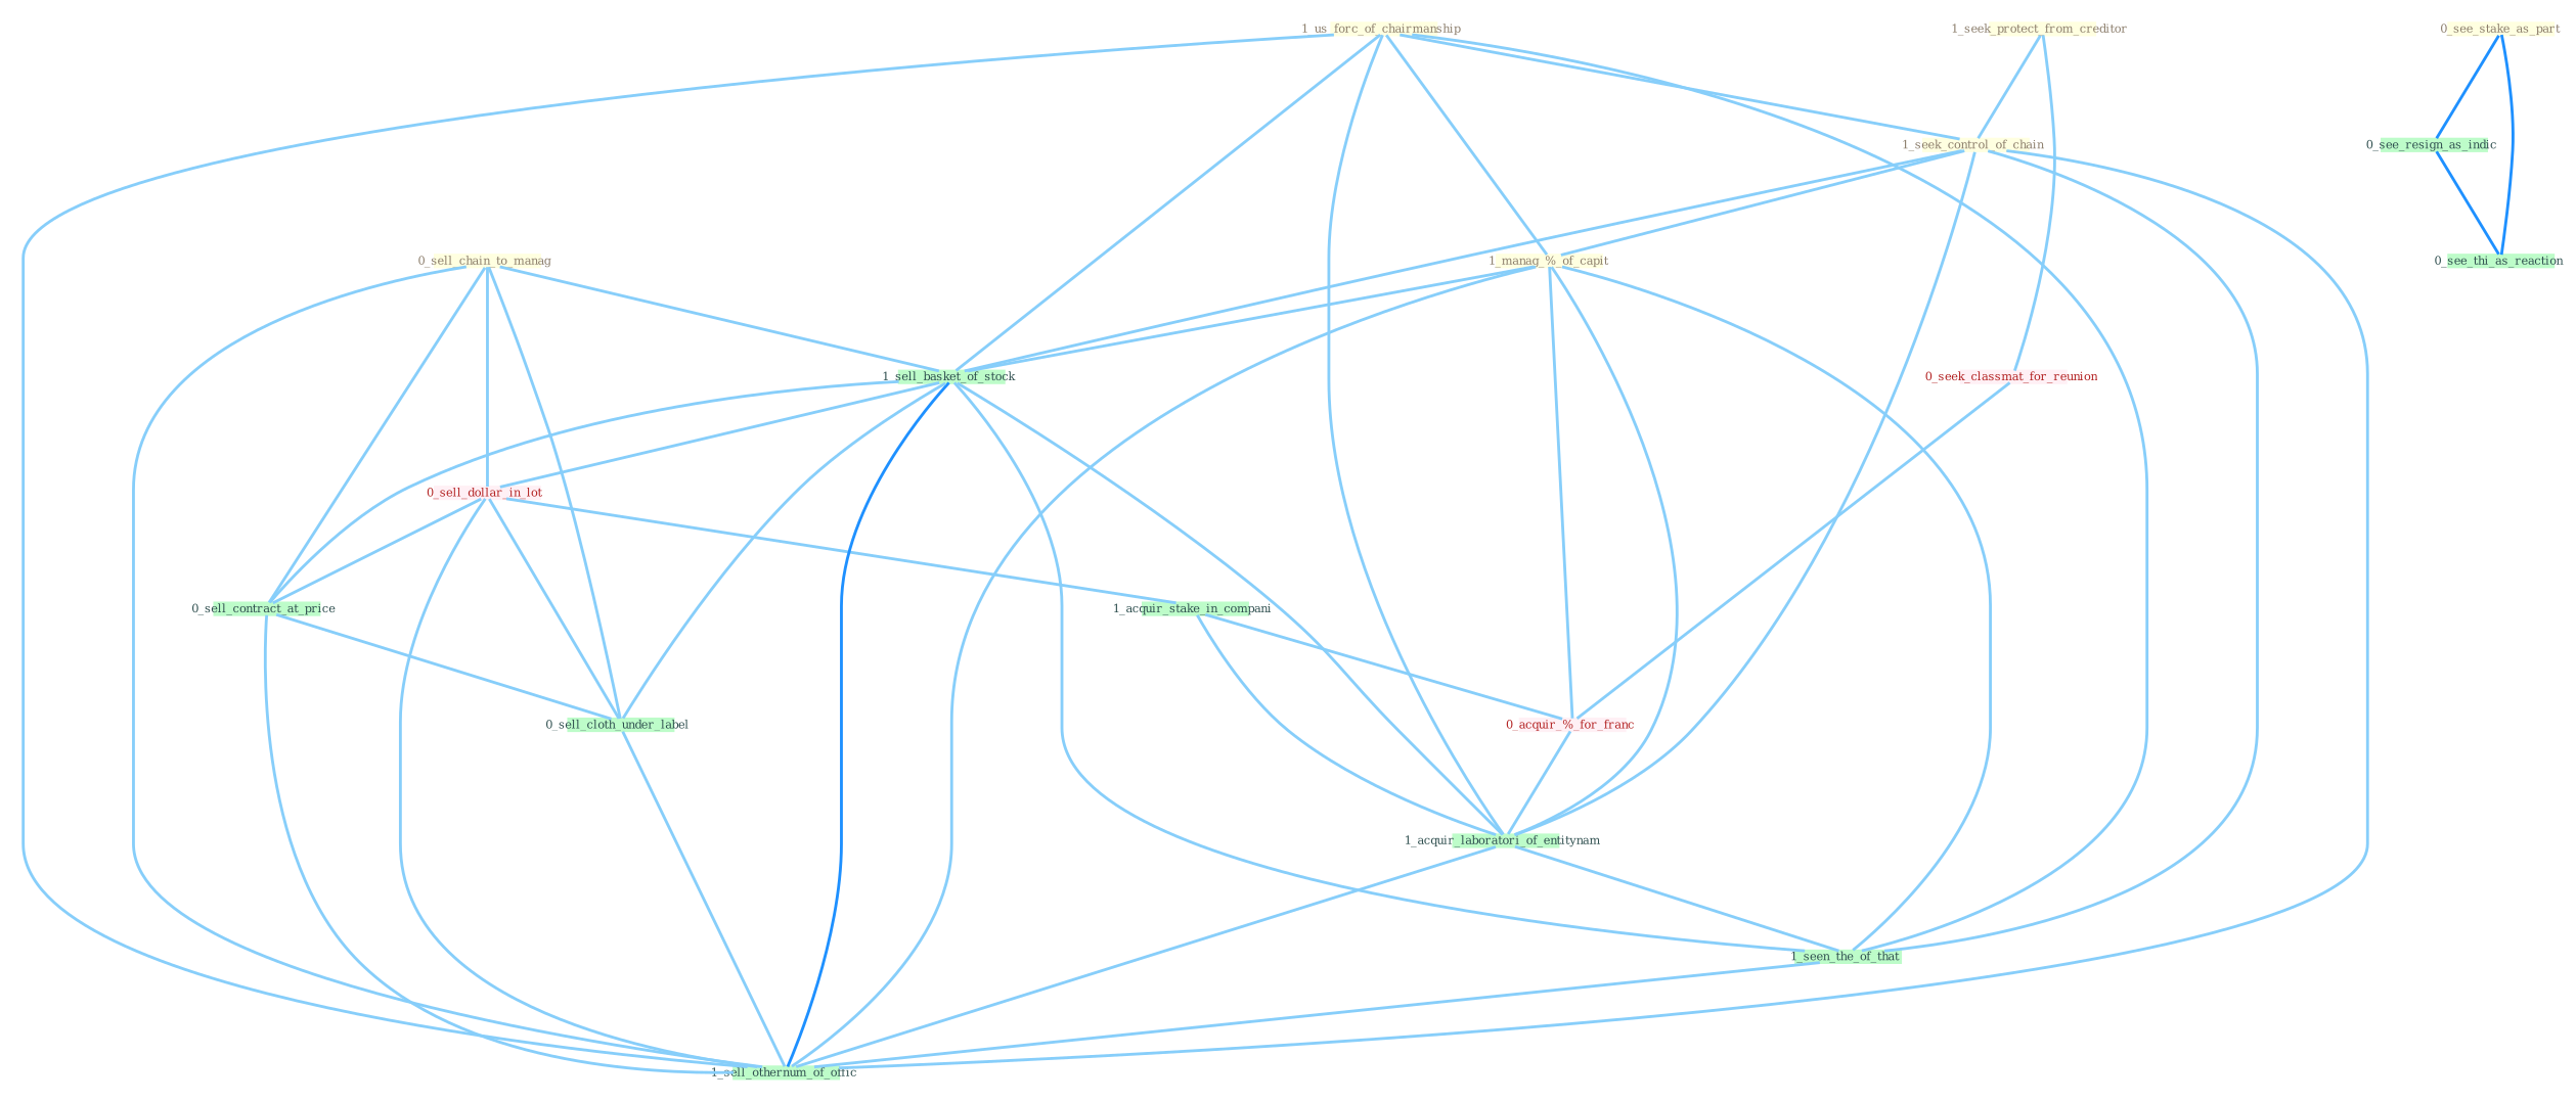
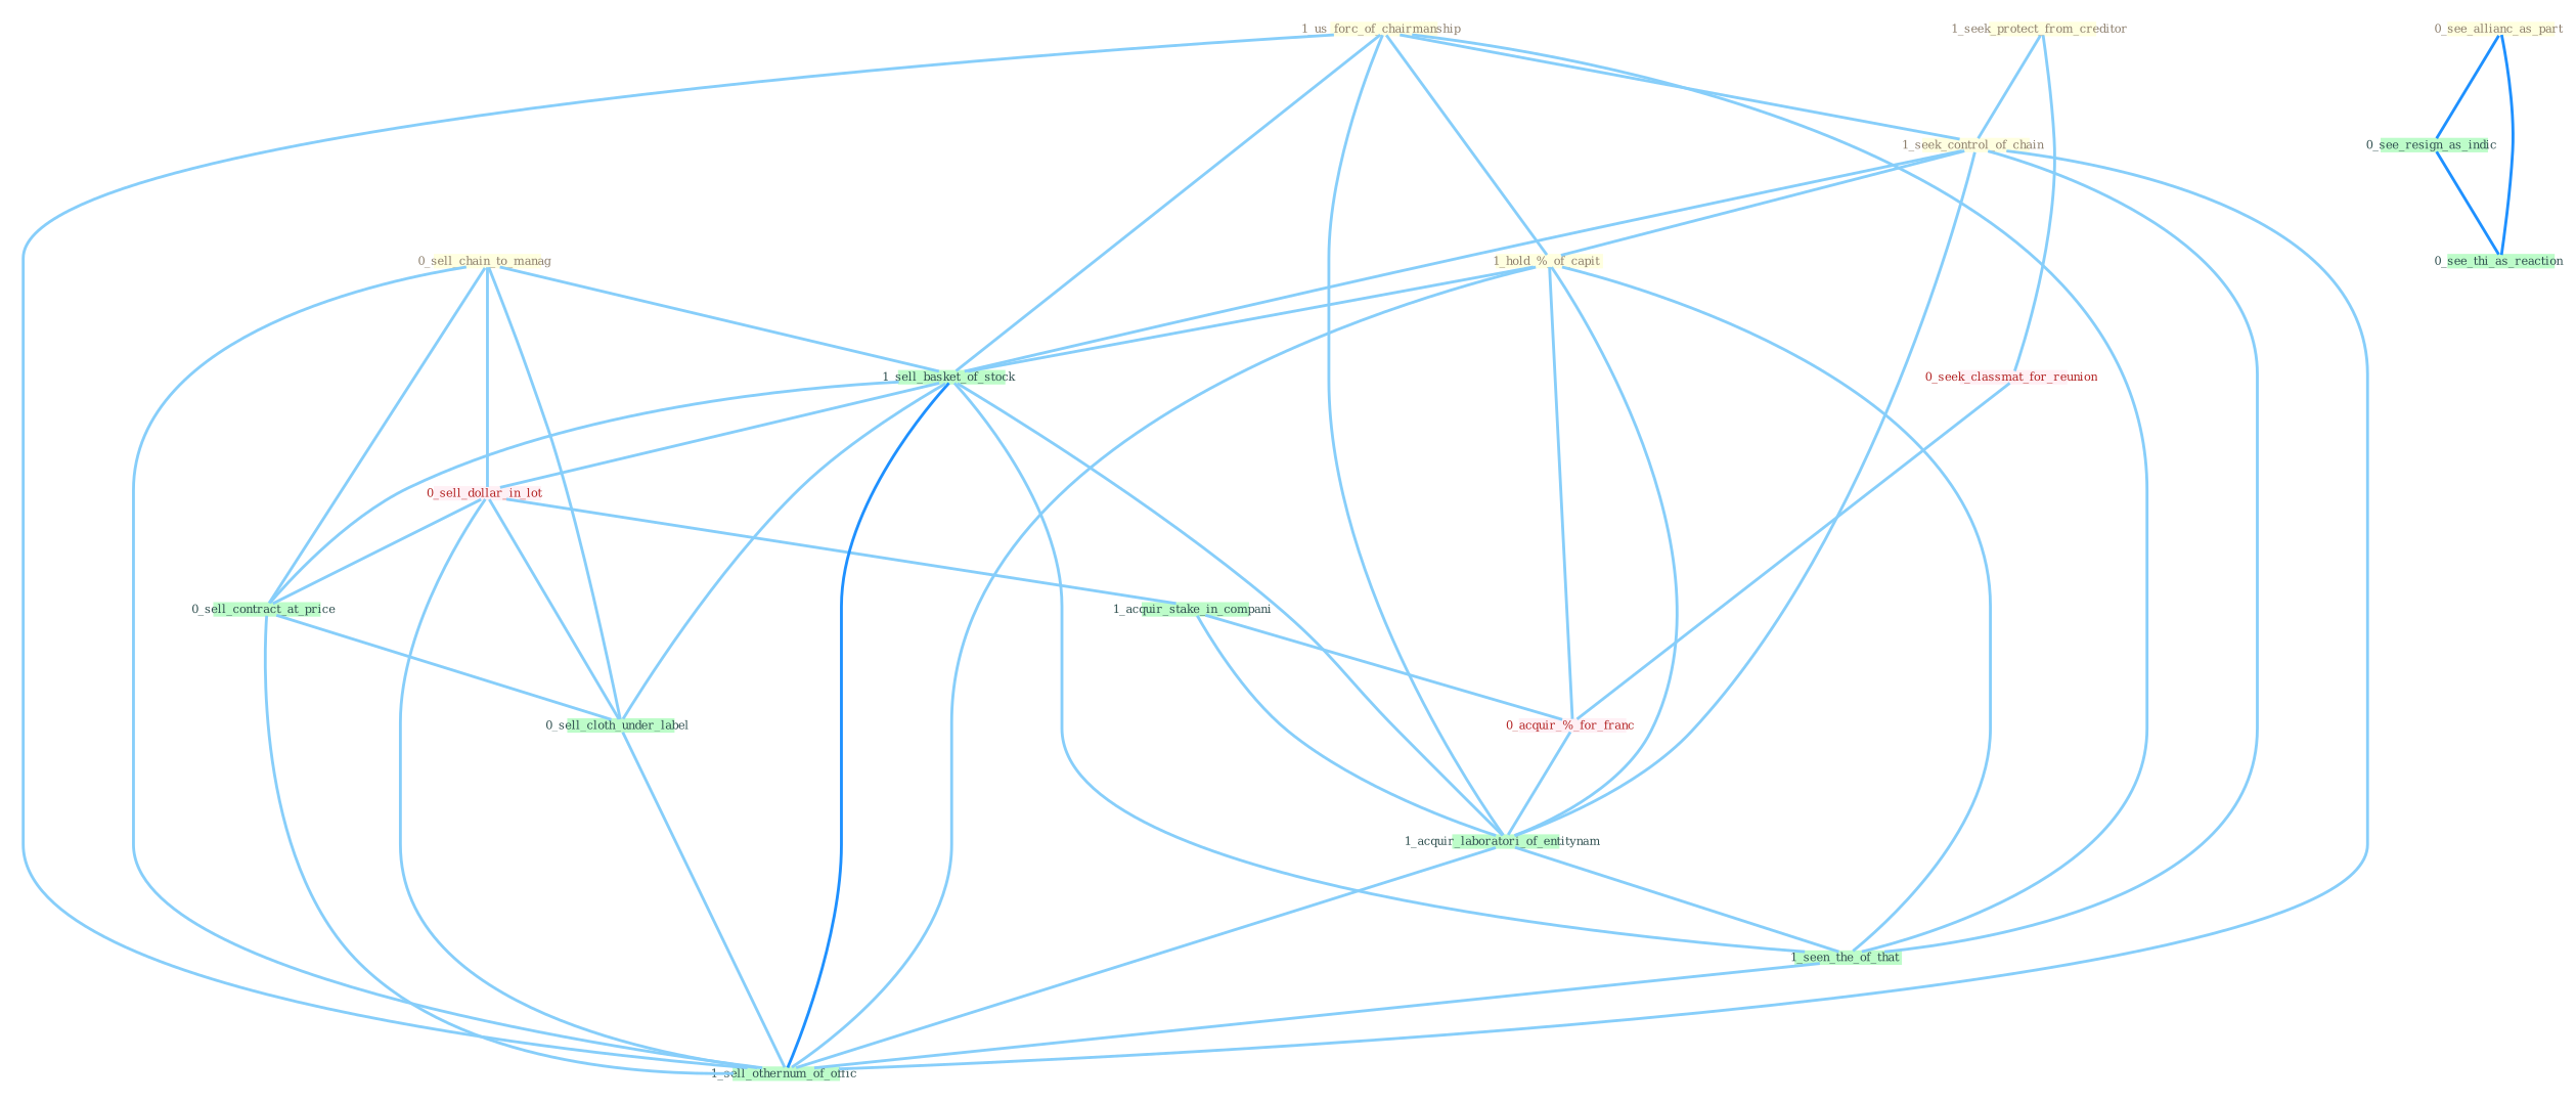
  graph {
    node [color="#BDFCC9" fixedsize=true fontcolor="#2f4f4f" fontsize=4 shape=polygon style=filled]
    edge [color="#87cefa" w=1]
    "1_us_forc_of_chairmanship " [color="#ffffe0" fontcolor="#8b7d6b" height=.06 width=.5]
-   "0_see_allianc_as_part " [color="#ffffe0" fontcolor="#8b7d6b" height=.06 width=.5 label="0_see_stake_as_part"]
+   "0_see_allianc_as_part " [color="#ffffe0" fontcolor="#8b7d6b" height=.06 width=.5]
    "1_seek_protect_from_creditor " [color="#ffffe0" fontcolor="#8b7d6b" height=.06 width=.5]
    "0_sell_chain_to_manag " [color="#ffffe0" fontcolor="#8b7d6b" height=.06 width=.5]
    "1_seek_control_of_chain " [color="#ffffe0" fontcolor="#8b7d6b" height=.06 width=.5]
-   "1_hold_%_of_capit " [color="#ffffe0" fontcolor="#8b7d6b" height=.06 width=.5 label="1_manag_%_of_capit"]
+   "1_hold_%_of_capit " [color="#ffffe0" fontcolor="#8b7d6b" height=.06 width=.5]
    "0_seek_classmat_for_reunion " [color="#fff0f5" fontcolor="#b22222" height=.06 width=.5]
    "0_sell_dollar_in_lot " [color="#fff0f5" fontcolor="#b22222" height=.06 width=.5]
    "0_acquir_%_for_franc " [color="#fff0f5" fontcolor="#b22222" height=.06 width=.5]
    "1_sell_basket_of_stock " [height=.06 width=.5]
    "1_acquir_laboratori_of_entitynam " [height=.06 width=.5]
    "1_seen_the_of_that " [height=.06 width=.5]
    "1_sell_othernum_of_offic " [height=.06 width=.5]
    "0_see_resign_as_indic " [height=.06 width=.5]
    "0_see_thi_as_reaction " [height=.06 width=.5]
    "0_sell_contract_at_price " [height=.06 width=.5]
    "0_sell_cloth_under_label " [height=.06 width=.5]
    "1_acquir_stake_in_compani " [height=.06 width=.5]
    subgraph sub_1 {
      "1_us_forc_of_chairmanship "
      "0_see_allianc_as_part "
      "1_seek_protect_from_creditor "
      "0_sell_chain_to_manag "
      "1_seek_control_of_chain "
      "1_hold_%_of_capit "
    }
    subgraph sub_2 {
      "0_seek_classmat_for_reunion "
      "0_sell_dollar_in_lot "
      "0_acquir_%_for_franc "
    }
    "1_us_forc_of_chairmanship " -- "1_seek_control_of_chain "
    "1_us_forc_of_chairmanship " -- "1_hold_%_of_capit "
    "1_us_forc_of_chairmanship " -- "1_sell_basket_of_stock "
    "1_us_forc_of_chairmanship " -- "1_acquir_laboratori_of_entitynam "
    "1_us_forc_of_chairmanship " -- "1_seen_the_of_that "
    "1_us_forc_of_chairmanship " -- "1_sell_othernum_of_offic "
    "0_see_allianc_as_part " -- "0_see_resign_as_indic " [color="#1e90ff" w=2]
    "0_see_allianc_as_part " -- "0_see_thi_as_reaction " [color="#1e90ff" w=2]
    "1_seek_protect_from_creditor " -- "1_seek_control_of_chain "
    "1_seek_protect_from_creditor " -- "0_seek_classmat_for_reunion "
    "0_sell_chain_to_manag " -- "0_sell_dollar_in_lot "
    "0_sell_chain_to_manag " -- "1_sell_basket_of_stock "
    "0_sell_chain_to_manag " -- "1_sell_othernum_of_offic "
    "0_sell_chain_to_manag " -- "0_sell_contract_at_price "
    "0_sell_chain_to_manag " -- "0_sell_cloth_under_label "
    "1_seek_control_of_chain " -- "1_hold_%_of_capit "
    "1_seek_control_of_chain " -- "1_sell_basket_of_stock "
    "1_seek_control_of_chain " -- "1_acquir_laboratori_of_entitynam "
    "1_seek_control_of_chain " -- "1_seen_the_of_that "
    "1_seek_control_of_chain " -- "1_sell_othernum_of_offic "
    "1_hold_%_of_capit " -- "0_acquir_%_for_franc "
    "1_hold_%_of_capit " -- "1_sell_basket_of_stock "
    "1_hold_%_of_capit " -- "1_acquir_laboratori_of_entitynam "
    "1_hold_%_of_capit " -- "1_seen_the_of_that "
    "1_hold_%_of_capit " -- "1_sell_othernum_of_offic "
    "0_seek_classmat_for_reunion " -- "0_acquir_%_for_franc "
    "0_sell_dollar_in_lot " -- "1_sell_othernum_of_offic "
    "0_sell_dollar_in_lot " -- "0_sell_contract_at_price "
    "0_sell_dollar_in_lot " -- "0_sell_cloth_under_label "
    "0_sell_dollar_in_lot " -- "1_acquir_stake_in_compani "
    "0_acquir_%_for_franc " -- "1_acquir_laboratori_of_entitynam "
    "1_sell_basket_of_stock " -- "0_sell_dollar_in_lot "
    "1_sell_basket_of_stock " -- "1_acquir_laboratori_of_entitynam "
    "1_sell_basket_of_stock " -- "1_seen_the_of_that "
    "1_sell_basket_of_stock " -- "1_sell_othernum_of_offic " [color="#1e90ff" w=2]
    "1_sell_basket_of_stock " -- "0_sell_contract_at_price "
    "1_sell_basket_of_stock " -- "0_sell_cloth_under_label "
    "1_acquir_laboratori_of_entitynam " -- "1_seen_the_of_that "
    "1_acquir_laboratori_of_entitynam " -- "1_sell_othernum_of_offic "
    "1_seen_the_of_that " -- "1_sell_othernum_of_offic "
    "0_see_resign_as_indic " -- "0_see_thi_as_reaction " [color="#1e90ff" w=2]
    "0_sell_contract_at_price " -- "1_sell_othernum_of_offic "
    "0_sell_contract_at_price " -- "0_sell_cloth_under_label "
    "0_sell_cloth_under_label " -- "1_sell_othernum_of_offic "
    "1_acquir_stake_in_compani " -- "0_acquir_%_for_franc "
    "1_acquir_stake_in_compani " -- "1_acquir_laboratori_of_entitynam "
  }
